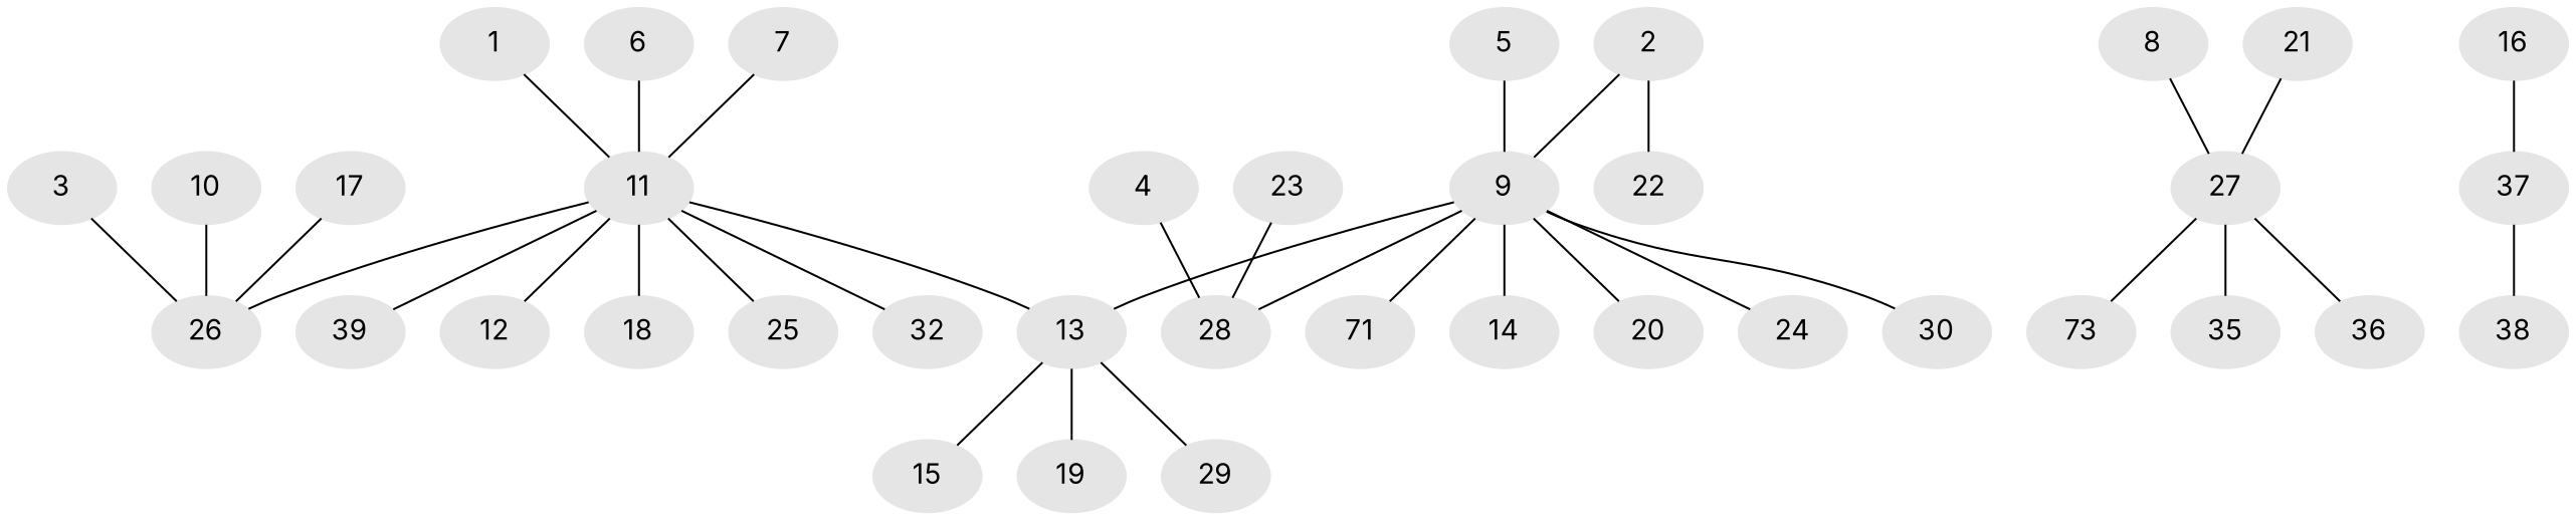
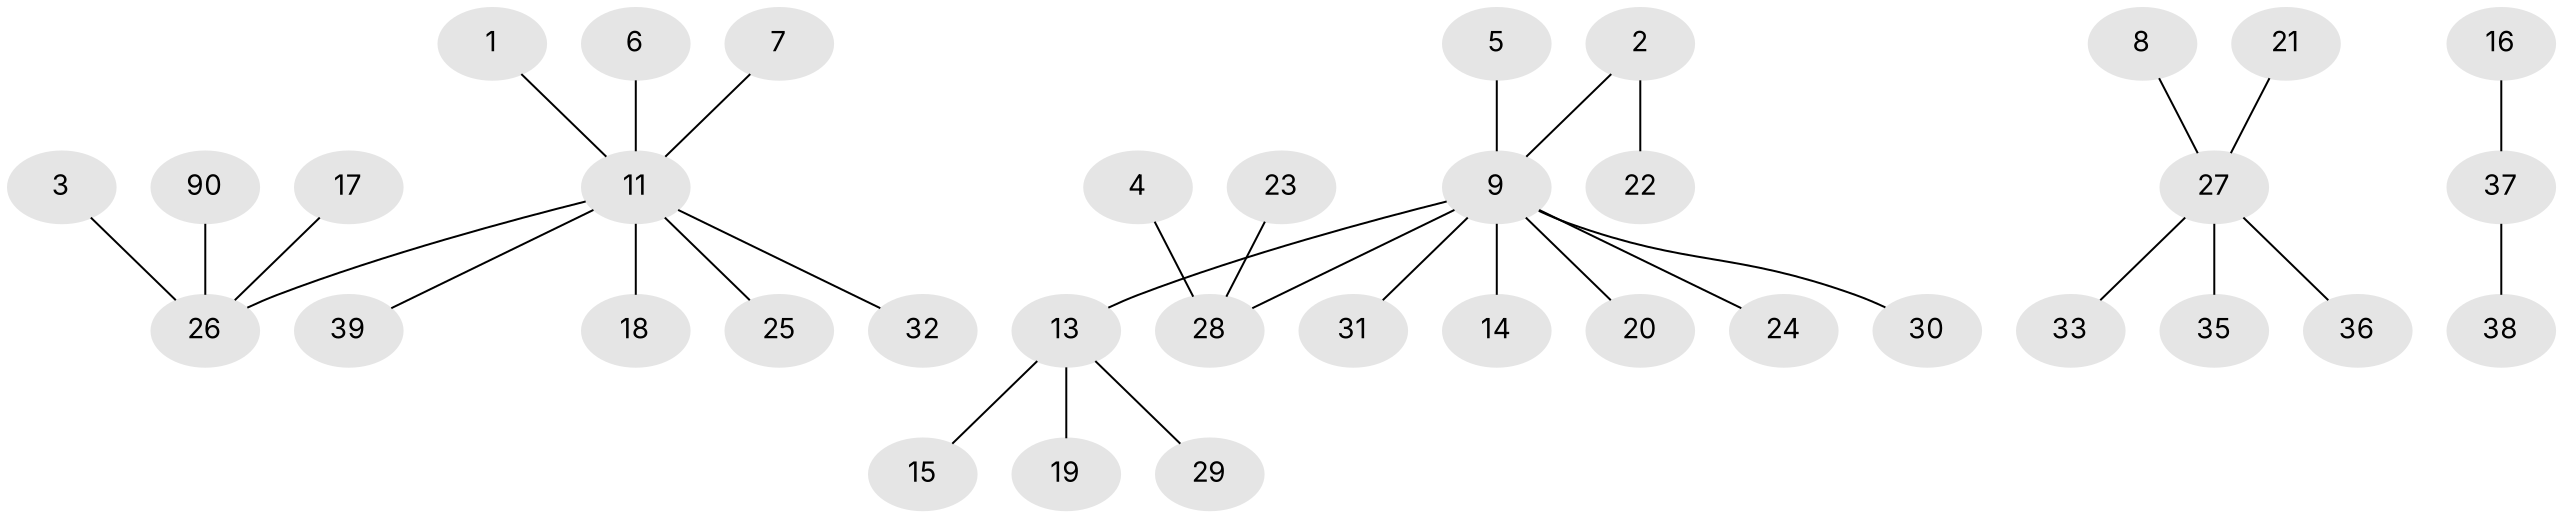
  graph {
    fontname=Inter
    node [color=gray90 fontname=Inter style=filled]
    edge [fontname=Inter weight=1.0]
    1
    11
    26
    13
-   12
    18
    25
    32
    39
    2
    9
    22
    28
    14
    20
    24
    30
-   31 [label=71]
+   31
    3
    4
    5
    6
    7
    8
    27
-   33 [label=73]
+   33
    35
    36
    15
    19
    29
-   10
+   10 [label=90]
    16
    37
    38
    17
    21
    23
    1 -- 11
    11 -- 26
-   11 -- 13
-   11 -- 12
    11 -- 18
    11 -- 25
    11 -- 32
    11 -- 39
    13 -- 15
    13 -- 19
    13 -- 29
    2 -- 9
    2 -- 22
    9 -- 13
    9 -- 28
    9 -- 14
    9 -- 20
    9 -- 24
    9 -- 30
    9 -- 31
    3 -- 26
    4 -- 28
    5 -- 9
    6 -- 11
    7 -- 11
    8 -- 27
    27 -- 33
    27 -- 35
    27 -- 36
    10 -- 26
    16 -- 37
    37 -- 38
    17 -- 26
    21 -- 27
    23 -- 28
  }
